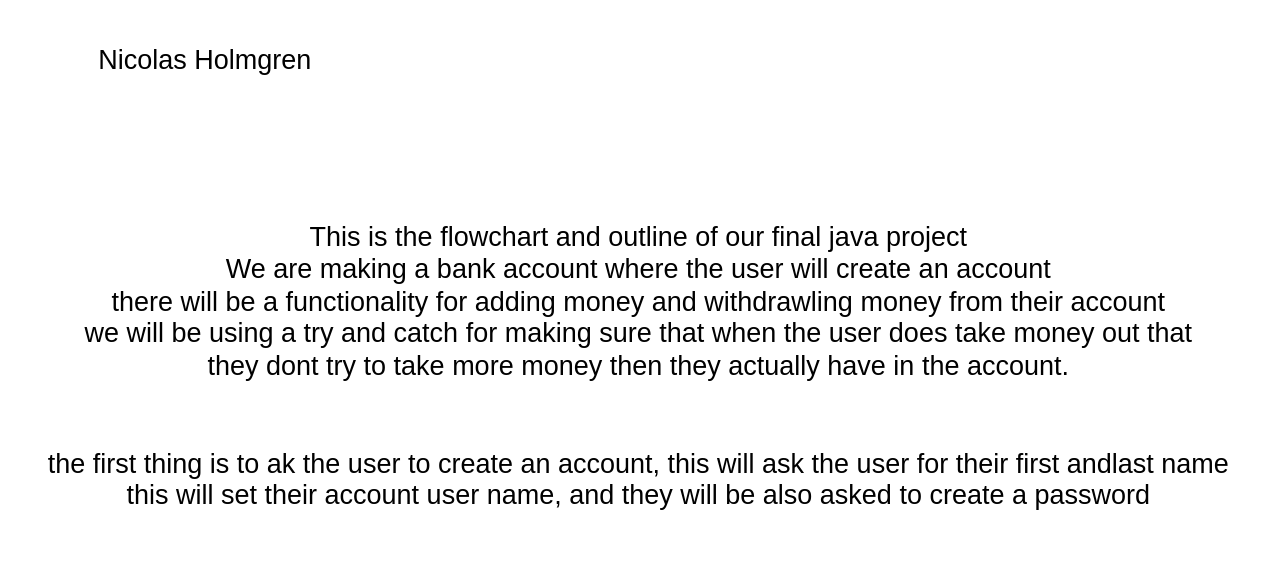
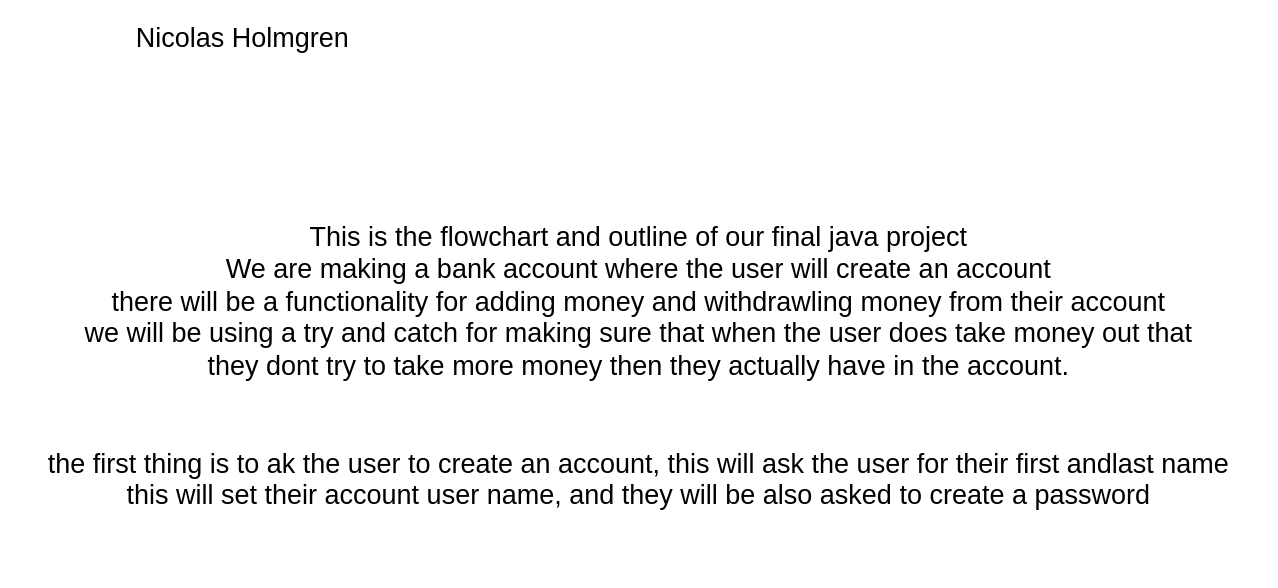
  <mxCell id="0" />
  <mxCell id="1" parent="0" />
- <mxCell id="2" value="&lt;font style=&quot;font-size: 18px;&quot;&gt;Nicolas &lt;/font&gt;&lt;font style=&quot;font-size: 18px;&quot;&gt;Holmgren&lt;/font&gt;" style="text;html=1;align=center;verticalAlign=middle;resizable=0;points=[];autosize=1;strokeColor=none;fillColor=none;" vertex="1" parent="1"><mxGeometry x="51" y="20" width="170" height="40" as="geometry" /></mxCell>
+ <mxCell id="2" value="&lt;font style=&quot;font-size: 18px;&quot;&gt;Nicolas &lt;/font&gt;&lt;font style=&quot;font-size: 18px;&quot;&gt;Holmgren&lt;/font&gt;" style="text;html=1;align=center;verticalAlign=middle;resizable=0;points=[];autosize=1;strokeColor=none;fillColor=none;" vertex="1" parent="1"><mxGeometry x="76" y="5" width="170" height="40" as="geometry" /></mxCell>
  <mxCell id="3" value="&lt;font style=&quot;font-size: 18px;&quot;&gt;This is the flowchart and outline of our final java project&lt;br&gt;We are making a bank account where the user will create an account&lt;br&gt;there will be a functionality for adding money and withdrawling money from their account&lt;br&gt;we will be using a try and catch for making sure that when the user does take money out that&lt;br&gt;they dont try to take more money then they actually have in the account.&lt;br&gt;&lt;br&gt;&lt;br&gt;the first thing is to ak the user to create an account, this will ask the user for their first andlast name&lt;br&gt;this will set their account user name, and they will be also asked to create a password&lt;br&gt;&lt;br&gt;&lt;/font&gt;" style="text;html=1;align=center;verticalAlign=middle;resizable=0;points=[];autosize=1;strokeColor=none;fillColor=none;" vertex="1" parent="1"><mxGeometry x="20" y="140" width="810" height="230" as="geometry" /></mxCell>
